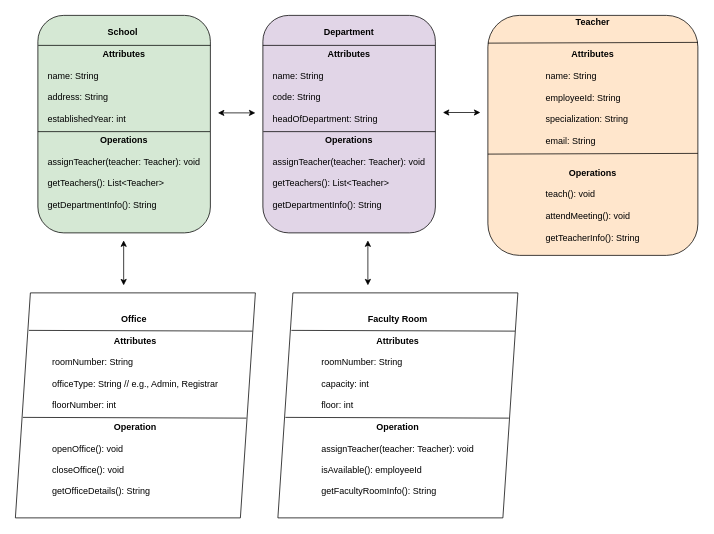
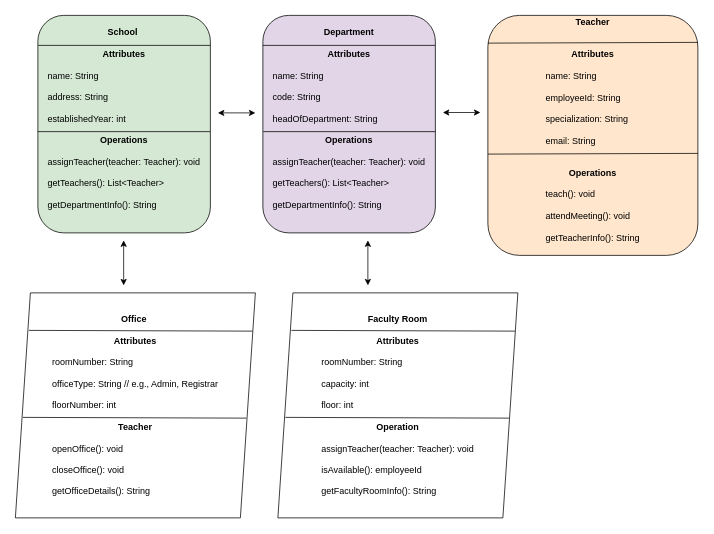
  <mxCell id="0" />
  <mxCell id="1" parent="0" />
  <mxCell id="2" value="&lt;b&gt;School&amp;nbsp;&lt;br&gt;&lt;br&gt;&lt;div style=&quot;&quot;&gt;&lt;span style=&quot;background-color: transparent; color: light-dark(rgb(0, 0, 0), rgb(255, 255, 255));&quot;&gt;Attributes&lt;/span&gt;&lt;/div&gt;&lt;/b&gt;&lt;div style=&quot;text-align: left;&quot;&gt;&lt;br&gt;&lt;/div&gt;&lt;div style=&quot;text-align: left;&quot;&gt;name: String&lt;/div&gt;&lt;div style=&quot;text-align: left;&quot;&gt;&lt;br&gt;&lt;/div&gt;&lt;div style=&quot;text-align: left;&quot;&gt;address: String&lt;/div&gt;&lt;div style=&quot;text-align: left;&quot;&gt;&lt;br&gt;&lt;/div&gt;&lt;div&gt;&lt;div style=&quot;text-align: left;&quot;&gt;&lt;span style=&quot;background-color: transparent; color: light-dark(rgb(0, 0, 0), rgb(255, 255, 255));&quot;&gt;establishedYear: int&lt;/span&gt;&lt;/div&gt;&lt;br&gt;&lt;b&gt;Operations&lt;br&gt;&lt;/b&gt;&lt;br&gt;&lt;div style=&quot;text-align: left;&quot;&gt;assignTeacher(teacher: Teacher): void&lt;/div&gt;&lt;div style=&quot;text-align: left;&quot;&gt;&lt;br&gt;&lt;/div&gt;&lt;div style=&quot;text-align: left;&quot;&gt;getTeachers(): List&amp;lt;Teacher&amp;gt;&lt;/div&gt;&lt;div style=&quot;text-align: left;&quot;&gt;&lt;br&gt;&lt;/div&gt;&lt;div style=&quot;text-align: left;&quot;&gt;getDepartmentInfo(): String&lt;/div&gt;&lt;div style=&quot;text-align: left;&quot;&gt;&lt;br&gt;&lt;/div&gt;&lt;/div&gt;" style="rounded=1;whiteSpace=wrap;html=1;fillColor=#d5e8d4;" vertex="1" parent="1"><mxGeometry x="50" y="20" width="230" height="290" as="geometry" /></mxCell>
  <mxCell id="3" value="&lt;b&gt;Faculty Room&lt;/b&gt;&lt;br&gt;&lt;br&gt;&lt;b&gt;Attributes&lt;/b&gt;&lt;br&gt;&lt;br&gt;&lt;div style=&quot;text-align: left;&quot;&gt;roomNumber: String&lt;/div&gt;&lt;div style=&quot;text-align: left;&quot;&gt;&lt;br&gt;&lt;/div&gt;&lt;div style=&quot;text-align: left;&quot;&gt;capacity: int&lt;/div&gt;&lt;div style=&quot;text-align: left;&quot;&gt;&lt;br&gt;&lt;/div&gt;&lt;div style=&quot;&quot;&gt;&lt;div style=&quot;text-align: left;&quot;&gt;&lt;span style=&quot;background-color: transparent; color: light-dark(rgb(0, 0, 0), rgb(255, 255, 255));&quot;&gt;floor: int&lt;/span&gt;&lt;/div&gt;&lt;br&gt;&lt;b&gt;Operation&lt;/b&gt;&lt;br&gt;&lt;br&gt;&lt;div style=&quot;text-align: left;&quot;&gt;assignTeacher(teacher: Teacher): void&lt;/div&gt;&lt;div style=&quot;text-align: left;&quot;&gt;&lt;br&gt;&lt;/div&gt;&lt;div style=&quot;text-align: left;&quot;&gt;isAvailable(): employeeId&lt;/div&gt;&lt;div style=&quot;text-align: left;&quot;&gt;&lt;br&gt;&lt;/div&gt;&lt;div style=&quot;text-align: left;&quot;&gt;getFacultyRoomInfo(): String&lt;/div&gt;&lt;/div&gt;" style="shape=parallelogram;perimeter=parallelogramPerimeter;whiteSpace=wrap;html=1;fixedSize=1;" vertex="1" parent="1"><mxGeometry x="370" y="390" width="320" height="300" as="geometry" /></mxCell>
  <mxCell id="4" value="" style="endArrow=classic;startArrow=classic;html=1;rounded=0;" edge="1" parent="1"><mxGeometry width="50" height="50" relative="1" as="geometry"><mxPoint x="590" y="149.5" as="sourcePoint" /><mxPoint x="640" y="149.5" as="targetPoint" /></mxGeometry></mxCell>
  <mxCell id="5" value="" style="endArrow=classic;startArrow=classic;html=1;rounded=0;" edge="1" parent="1"><mxGeometry width="50" height="50" relative="1" as="geometry"><mxPoint x="164.38" y="320" as="sourcePoint" /><mxPoint x="164.38" y="380" as="targetPoint" /></mxGeometry></mxCell>
  <mxCell id="6" value="" style="endArrow=classic;startArrow=classic;html=1;rounded=0;" edge="1" parent="1"><mxGeometry width="50" height="50" relative="1" as="geometry"><mxPoint x="490" y="320" as="sourcePoint" /><mxPoint x="490" y="380" as="targetPoint" /></mxGeometry></mxCell>
  <mxCell id="7" value="" style="endArrow=none;html=1;rounded=0;" edge="1" parent="1"><mxGeometry width="50" height="50" relative="1" as="geometry"><mxPoint x="50.5" y="60" as="sourcePoint" /><mxPoint x="280" y="60" as="targetPoint" /></mxGeometry></mxCell>
  <mxCell id="8" value="" style="endArrow=none;html=1;rounded=0;" edge="1" parent="1"><mxGeometry width="50" height="50" relative="1" as="geometry"><mxPoint x="50" y="175" as="sourcePoint" /><mxPoint x="279.5" y="175" as="targetPoint" /></mxGeometry></mxCell>
  <mxCell id="9" value="&lt;b&gt;Department&lt;br&gt;&lt;br&gt;&lt;div style=&quot;&quot;&gt;&lt;span style=&quot;background-color: transparent; color: light-dark(rgb(0, 0, 0), rgb(255, 255, 255));&quot;&gt;Attributes&lt;/span&gt;&lt;/div&gt;&lt;/b&gt;&lt;div style=&quot;text-align: left;&quot;&gt;&lt;br&gt;&lt;/div&gt;&lt;div style=&quot;text-align: left;&quot;&gt;&lt;div&gt;name: String&lt;/div&gt;&lt;div&gt;&lt;br&gt;&lt;/div&gt;&lt;div&gt;code: String&lt;/div&gt;&lt;div&gt;&lt;br&gt;&lt;/div&gt;&lt;div&gt;headOfDepartment: String&lt;/div&gt;&lt;/div&gt;&lt;div&gt;&lt;br&gt;&lt;b&gt;Operations&lt;br&gt;&lt;/b&gt;&lt;br&gt;&lt;div style=&quot;text-align: left;&quot;&gt;&lt;div&gt;assignTeacher(teacher: Teacher): void&lt;/div&gt;&lt;div&gt;&lt;br&gt;&lt;/div&gt;&lt;div&gt;getTeachers(): List&amp;lt;Teacher&amp;gt;&lt;/div&gt;&lt;div&gt;&lt;br&gt;&lt;/div&gt;&lt;div&gt;getDepartmentInfo(): String&lt;/div&gt;&lt;/div&gt;&lt;div style=&quot;text-align: left;&quot;&gt;&lt;br&gt;&lt;/div&gt;&lt;/div&gt;" style="rounded=1;whiteSpace=wrap;html=1;fillColor=#e1d5e7;" vertex="1" parent="1"><mxGeometry x="350" y="20" width="230" height="290" as="geometry" /></mxCell>
  <mxCell id="10" value="" style="endArrow=none;html=1;rounded=0;" edge="1" parent="1"><mxGeometry width="50" height="50" relative="1" as="geometry"><mxPoint x="350" y="60" as="sourcePoint" /><mxPoint x="579.5" y="60" as="targetPoint" /></mxGeometry></mxCell>
  <mxCell id="11" value="" style="endArrow=none;html=1;rounded=0;" edge="1" parent="1"><mxGeometry width="50" height="50" relative="1" as="geometry"><mxPoint x="350.5" y="175" as="sourcePoint" /><mxPoint x="580" y="175" as="targetPoint" /></mxGeometry></mxCell>
  <mxCell id="12" value="&lt;b&gt;Teacher&lt;br&gt;&lt;br&gt;&lt;div style=&quot;&quot;&gt;&lt;span style=&quot;background-color: transparent; color: light-dark(rgb(0, 0, 0), rgb(255, 255, 255));&quot;&gt;&lt;br&gt;&lt;/span&gt;&lt;/div&gt;&lt;div style=&quot;&quot;&gt;&lt;span style=&quot;background-color: transparent; color: light-dark(rgb(0, 0, 0), rgb(255, 255, 255));&quot;&gt;Attributes&lt;/span&gt;&lt;/div&gt;&lt;/b&gt;&lt;div style=&quot;text-align: left;&quot;&gt;&lt;br&gt;&lt;/div&gt;&lt;div style=&quot;&quot;&gt;&lt;div style=&quot;text-align: left;&quot;&gt;name: String&lt;/div&gt;&lt;div style=&quot;text-align: left;&quot;&gt;&lt;br&gt;&lt;/div&gt;&lt;div style=&quot;text-align: left;&quot;&gt;employeeId: String&lt;/div&gt;&lt;div style=&quot;text-align: left;&quot;&gt;&lt;br&gt;&lt;/div&gt;&lt;div style=&quot;text-align: left;&quot;&gt;specialization: String&lt;/div&gt;&lt;div style=&quot;text-align: left;&quot;&gt;&lt;br&gt;&lt;/div&gt;&lt;div style=&quot;text-align: left;&quot;&gt;email: String&lt;/div&gt;&lt;div&gt;&lt;br&gt;&lt;/div&gt;&lt;/div&gt;&lt;div&gt;&lt;br&gt;&lt;b&gt;Operations&lt;br&gt;&lt;/b&gt;&lt;br&gt;&lt;div style=&quot;text-align: left;&quot;&gt;&lt;div&gt;teach(): void&lt;/div&gt;&lt;div&gt;&lt;br&gt;&lt;/div&gt;&lt;div&gt;attendMeeting(): void&lt;/div&gt;&lt;div&gt;&lt;br&gt;&lt;/div&gt;&lt;div&gt;getTeacherInfo(): String&lt;/div&gt;&lt;/div&gt;&lt;div style=&quot;text-align: left;&quot;&gt;&lt;br&gt;&lt;/div&gt;&lt;/div&gt;" style="rounded=1;whiteSpace=wrap;html=1;fillColor=#ffe6cc;" vertex="1" parent="1"><mxGeometry x="650" y="20" width="280" height="320" as="geometry" /></mxCell>
  <mxCell id="13" value="" style="endArrow=none;html=1;rounded=0;exitX=0;exitY=0.578;exitDx=0;exitDy=0;exitPerimeter=0;" edge="1" parent="1" source="12"><mxGeometry width="50" height="50" relative="1" as="geometry"><mxPoint x="660" y="210" as="sourcePoint" /><mxPoint x="930" y="204" as="targetPoint" /></mxGeometry></mxCell>
  <mxCell id="14" value="" style="endArrow=none;html=1;rounded=0;exitX=0;exitY=0.578;exitDx=0;exitDy=0;exitPerimeter=0;" edge="1" parent="1"><mxGeometry width="50" height="50" relative="1" as="geometry"><mxPoint x="650" y="57" as="sourcePoint" /><mxPoint x="930" y="56" as="targetPoint" /></mxGeometry></mxCell>
  <mxCell id="15" value="" style="endArrow=classic;startArrow=classic;html=1;rounded=0;" edge="1" parent="1"><mxGeometry width="50" height="50" relative="1" as="geometry"><mxPoint x="290" y="150" as="sourcePoint" /><mxPoint x="340" y="150" as="targetPoint" /></mxGeometry></mxCell>
  <mxCell id="16" value="" style="endArrow=none;html=1;rounded=0;entryX=0.988;entryY=0.17;entryDx=0;entryDy=0;entryPerimeter=0;" edge="1" parent="1" target="3"><mxGeometry width="50" height="50" relative="1" as="geometry"><mxPoint x="388" y="440" as="sourcePoint" /><mxPoint x="617.5" y="440" as="targetPoint" /></mxGeometry></mxCell>
  <mxCell id="17" value="" style="endArrow=none;html=1;rounded=0;entryX=0.988;entryY=0.17;entryDx=0;entryDy=0;entryPerimeter=0;" edge="1" parent="1"><mxGeometry width="50" height="50" relative="1" as="geometry"><mxPoint x="380" y="556" as="sourcePoint" /><mxPoint x="678" y="557" as="targetPoint" /></mxGeometry></mxCell>
- <mxCell id="18" value="&lt;b&gt;Office&amp;nbsp;&lt;/b&gt;&lt;br&gt;&lt;br&gt;&lt;b&gt;Attributes&lt;/b&gt;&lt;br&gt;&lt;br&gt;&lt;div style=&quot;text-align: left;&quot;&gt;&lt;div&gt;roomNumber: String&lt;/div&gt;&lt;div&gt;&lt;br&gt;&lt;/div&gt;&lt;div&gt;officeType: String // e.g., Admin, Registrar&lt;/div&gt;&lt;div&gt;&lt;br&gt;&lt;/div&gt;&lt;div&gt;floorNumber: int&lt;/div&gt;&lt;/div&gt;&lt;div style=&quot;&quot;&gt;&lt;br&gt;&lt;b&gt;Operation&lt;/b&gt;&lt;br&gt;&lt;br&gt;&lt;div style=&quot;text-align: left;&quot;&gt;&lt;div&gt;openOffice(): void&lt;/div&gt;&lt;div&gt;&lt;br&gt;&lt;/div&gt;&lt;div&gt;closeOffice(): void&lt;/div&gt;&lt;div&gt;&lt;br&gt;&lt;/div&gt;&lt;div&gt;getOfficeDetails(): String&lt;/div&gt;&lt;/div&gt;&lt;/div&gt;" style="shape=parallelogram;perimeter=parallelogramPerimeter;whiteSpace=wrap;html=1;fixedSize=1;" vertex="1" parent="1"><mxGeometry x="20" y="390" width="320" height="300" as="geometry" /></mxCell>
+ <mxCell id="18" value="&lt;b&gt;Office&amp;nbsp;&lt;/b&gt;&lt;br&gt;&lt;br&gt;&lt;b&gt;Attributes&lt;/b&gt;&lt;br&gt;&lt;br&gt;&lt;div style=&quot;text-align: left;&quot;&gt;&lt;div&gt;roomNumber: String&lt;/div&gt;&lt;div&gt;&lt;br&gt;&lt;/div&gt;&lt;div&gt;officeType: String // e.g., Admin, Registrar&lt;/div&gt;&lt;div&gt;&lt;br&gt;&lt;/div&gt;&lt;div&gt;floorNumber: int&lt;/div&gt;&lt;/div&gt;&lt;div style=&quot;&quot;&gt;&lt;br&gt;&lt;b&gt;Teacher&lt;/b&gt;&lt;br&gt;&lt;br&gt;&lt;div style=&quot;text-align: left;&quot;&gt;&lt;div&gt;openOffice(): void&lt;/div&gt;&lt;div&gt;&lt;br&gt;&lt;/div&gt;&lt;div&gt;closeOffice(): void&lt;/div&gt;&lt;div&gt;&lt;br&gt;&lt;/div&gt;&lt;div&gt;getOfficeDetails(): String&lt;/div&gt;&lt;/div&gt;&lt;/div&gt;" style="shape=parallelogram;perimeter=parallelogramPerimeter;whiteSpace=wrap;html=1;fixedSize=1;" vertex="1" parent="1"><mxGeometry x="20" y="390" width="320" height="300" as="geometry" /></mxCell>
  <mxCell id="19" value="" style="endArrow=none;html=1;rounded=0;entryX=0.988;entryY=0.17;entryDx=0;entryDy=0;entryPerimeter=0;" edge="1" parent="1" target="18"><mxGeometry width="50" height="50" relative="1" as="geometry"><mxPoint x="38" y="440" as="sourcePoint" /><mxPoint x="267.5" y="440" as="targetPoint" /></mxGeometry></mxCell>
  <mxCell id="20" value="" style="endArrow=none;html=1;rounded=0;entryX=0.988;entryY=0.17;entryDx=0;entryDy=0;entryPerimeter=0;" edge="1" parent="1"><mxGeometry width="50" height="50" relative="1" as="geometry"><mxPoint x="30" y="556" as="sourcePoint" /><mxPoint x="328" y="557" as="targetPoint" /></mxGeometry></mxCell>
